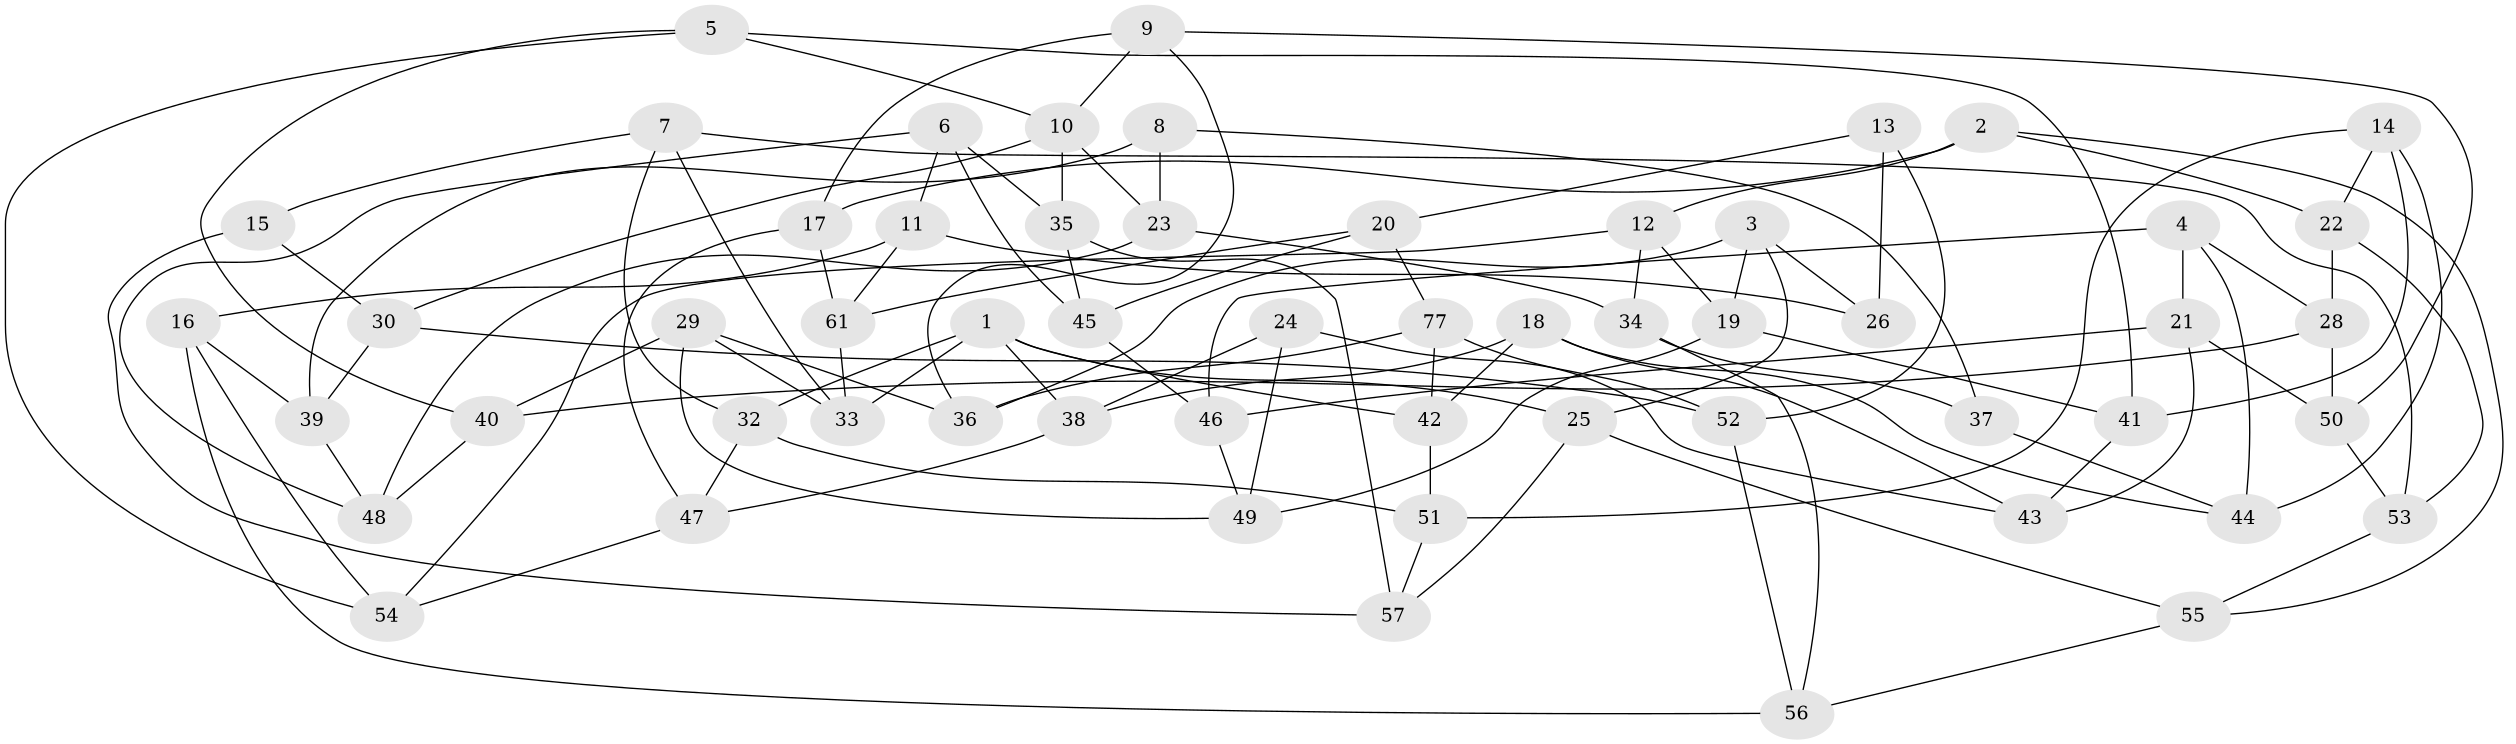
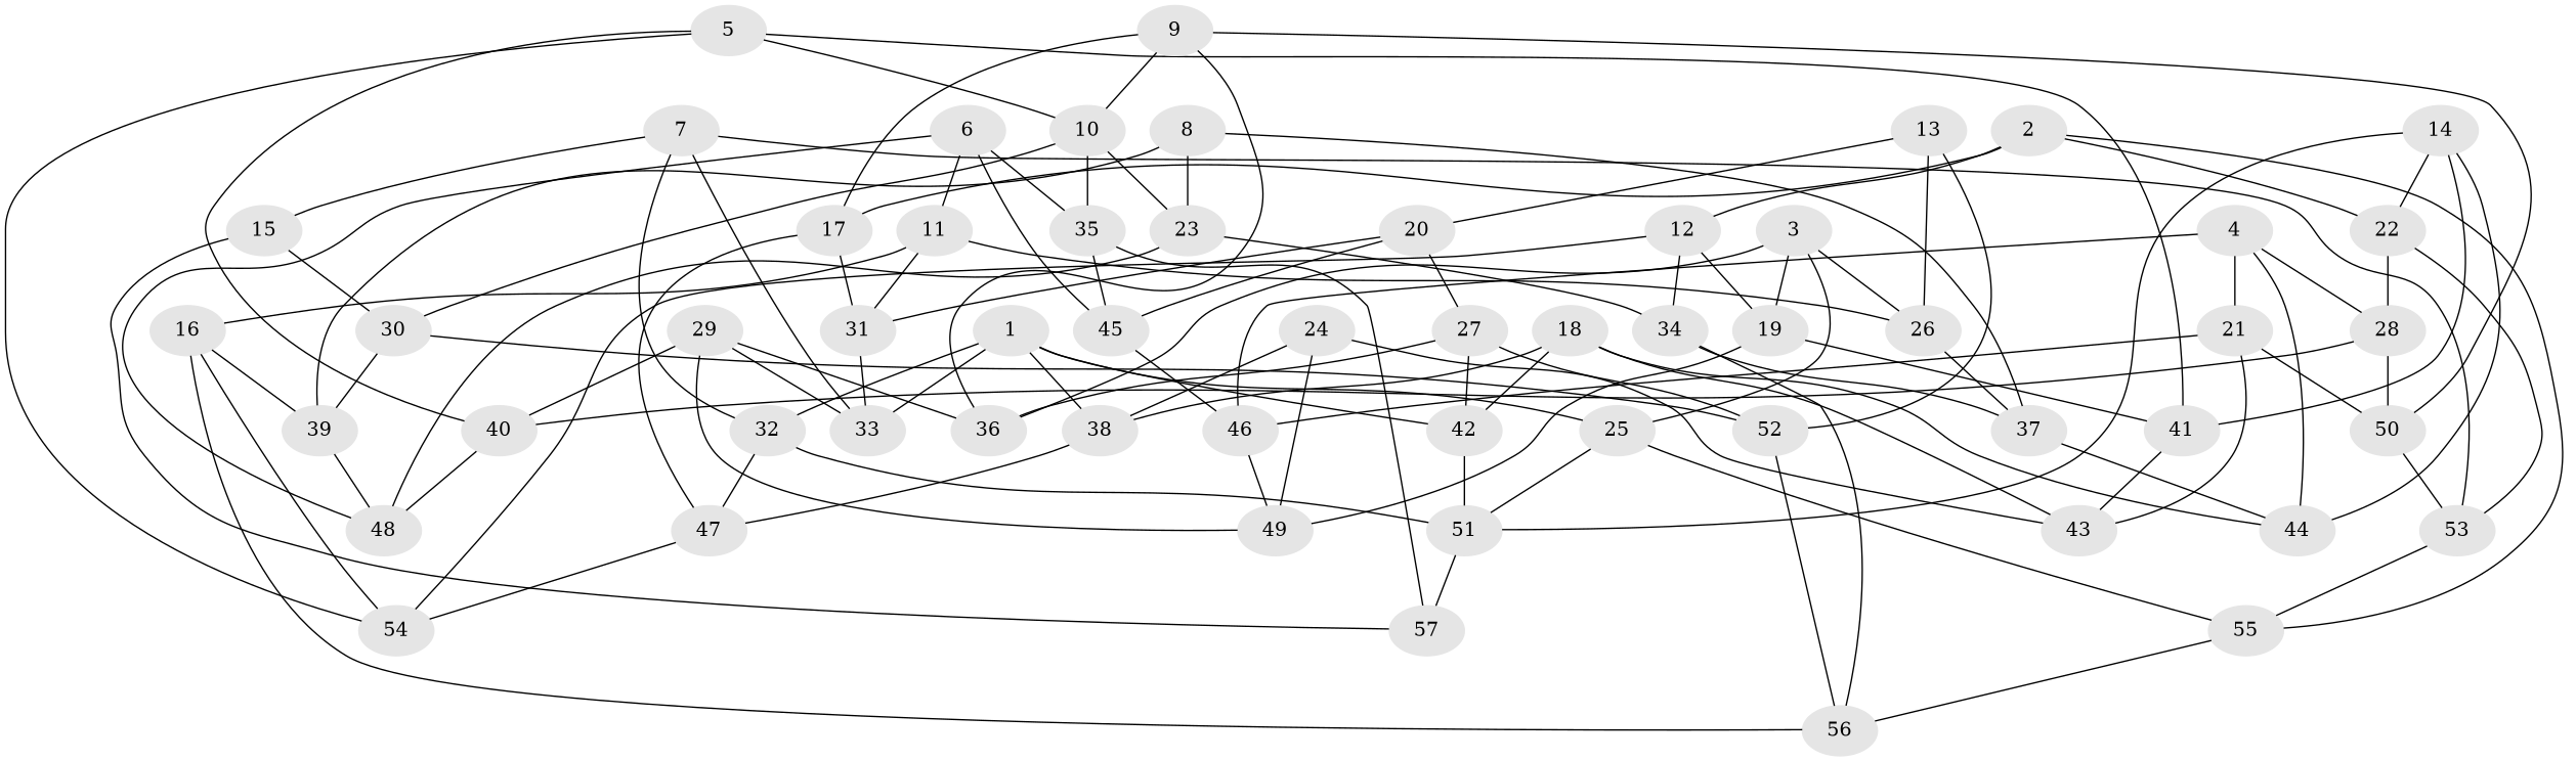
  graph {
    node [color=gray90 style=filled]
    1
    25
    32
    33
    38
    42
    55
    57
    51
    47
    2
    12
    17
    22
    19
    54
    34
-   31 [label=61]
+   31
    28
    53
    56
    3
    26
    36
    41
    49
    37
    4
    21
    44
    46
    50
    43
    40
    5
    10
    35
    23
    30
    48
    6
    11
    45
    16
    7
    15
    8
    39
    52
    9
    13
    20
-   27 [label=77]
+   27
    14
    18
    24
    29
    1 -- 25
    1 -- 32
    1 -- 33
    1 -- 38
    1 -- 42
    25 -- 55
-   25 -- 57
+   25 -- 51
    32 -- 51
    32 -- 47
    38 -- 47
    42 -- 51
    55 -- 56
    51 -- 57
    47 -- 54
    2 -- 55
    2 -- 12
    2 -- 17
    2 -- 22
    12 -- 19
    12 -- 54
    12 -- 34
    17 -- 47
    17 -- 31
    22 -- 28
    22 -- 53
    19 -- 41
    19 -- 49
    34 -- 56
    34 -- 37
    31 -- 33
    28 -- 50
    28 -- 40
    53 -- 55
    3 -- 25
    3 -- 19
    3 -- 26
    3 -- 36
+   26 -- 37
    41 -- 43
    37 -- 44
    4 -- 28
    4 -- 21
    4 -- 44
    4 -- 46
    21 -- 46
    21 -- 50
    21 -- 43
    46 -- 49
    50 -- 53
    40 -- 48
    5 -- 54
    5 -- 41
    5 -- 40
    5 -- 10
    10 -- 35
    10 -- 23
    10 -- 30
    35 -- 57
    35 -- 45
    23 -- 34
    23 -- 48
    30 -- 39
    30 -- 52
    6 -- 35
    6 -- 48
    6 -- 11
    6 -- 45
    11 -- 31
    11 -- 26
    11 -- 16
    45 -- 46
    16 -- 54
    16 -- 56
    16 -- 39
    7 -- 32
    7 -- 33
    7 -- 53
    7 -- 15
    15 -- 57
    15 -- 30
    8 -- 37
    8 -- 23
    8 -- 39
    39 -- 48
    52 -- 56
    9 -- 17
    9 -- 36
    9 -- 50
    9 -- 10
    13 -- 26
    13 -- 52
    13 -- 20
    20 -- 31
    20 -- 45
    20 -- 27
    27 -- 42
    27 -- 36
    27 -- 52
    14 -- 51
    14 -- 22
    14 -- 41
    14 -- 44
    18 -- 38
    18 -- 42
    18 -- 44
    18 -- 43
    24 -- 38
    24 -- 49
    24 -- 43
    29 -- 33
    29 -- 36
    29 -- 49
    29 -- 40
  }
